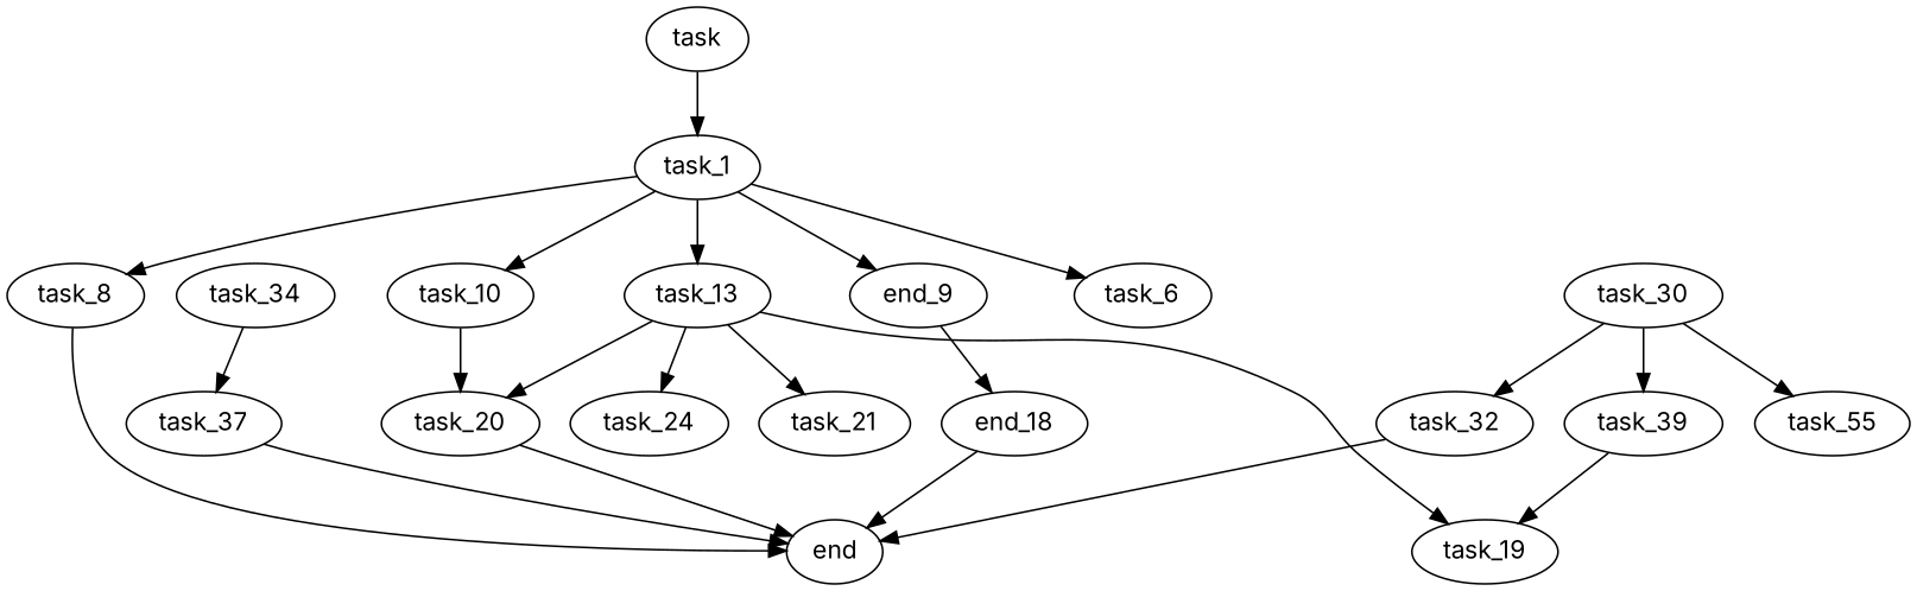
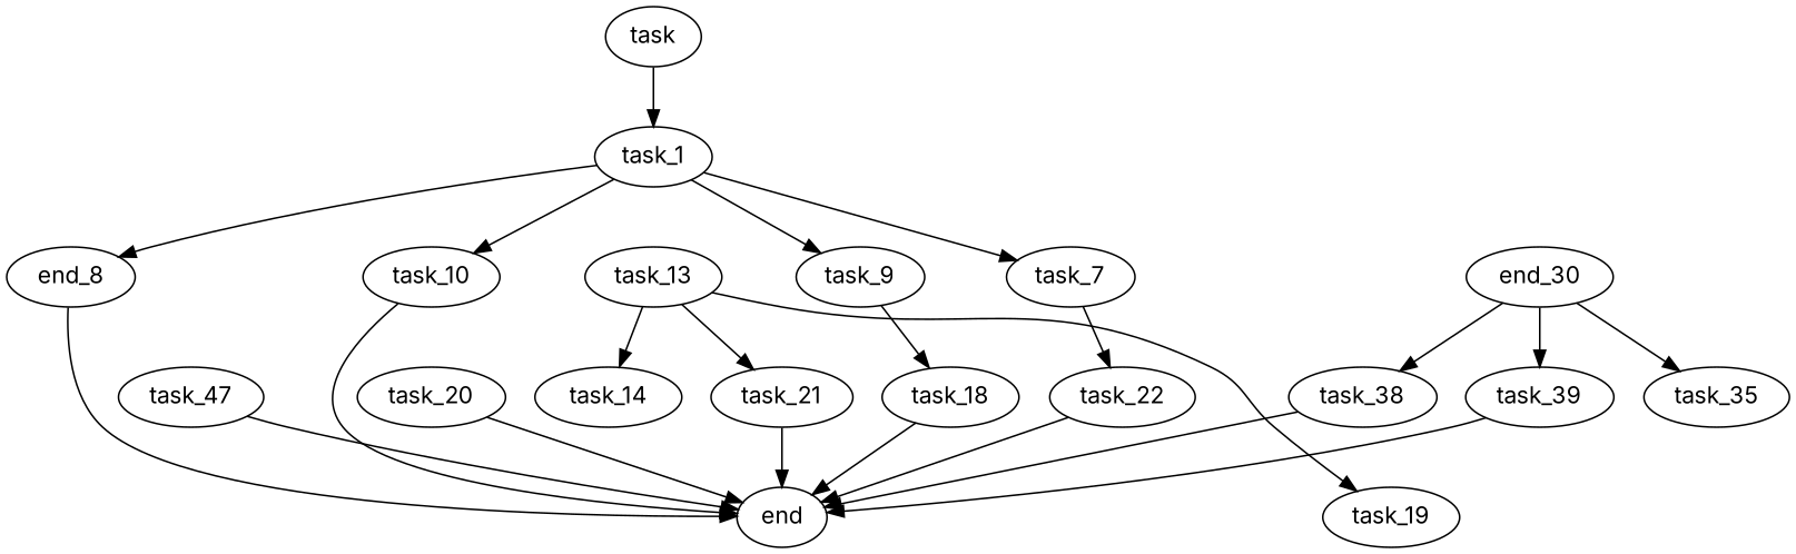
  digraph {
    fontname=Inter
    node [fontname=Inter]
    edge [fontname=Inter]
    n1 [label=task]
    task_1
-   task_7 [label=task_6]
-   task_8
-   task_9 [label=end_9]
+   task_7
+   task_8 [label=end_8]
+   task_9
    task_10
    task_13
+   task_22
    end
-   task_18 [label=end_18]
+   task_18
    task_19
    task_20
    task_21
-   task_24
-   task_34
-   task_37
-   task_30
-   task_35 [label=task_55]
-   task_38 [label=task_32]
+   task_24 [label=task_14]
+   task_37 [label=task_47]
+   task_30 [label=end_30]
+   task_35
+   task_38
    task_39
    n1 -> task_1
    task_1 -> task_7
    task_1 -> task_8
    task_1 -> task_9
    task_1 -> task_10
-   task_1 -> task_13
+   task_7 -> task_22
    task_8 -> end
    task_9 -> task_18
-   task_10 -> task_20
+   task_10 -> end
    task_13 -> task_19
-   task_13 -> task_20
    task_13 -> task_21
    task_13 -> task_24
+   task_22 -> end
    task_18 -> end
    task_20 -> end
-   task_34 -> task_37
+   task_21 -> end
    task_37 -> end
    task_30 -> task_35
    task_30 -> task_38
    task_30 -> task_39
    task_38 -> end
-   task_39 -> task_19
+   task_39 -> end
  }
